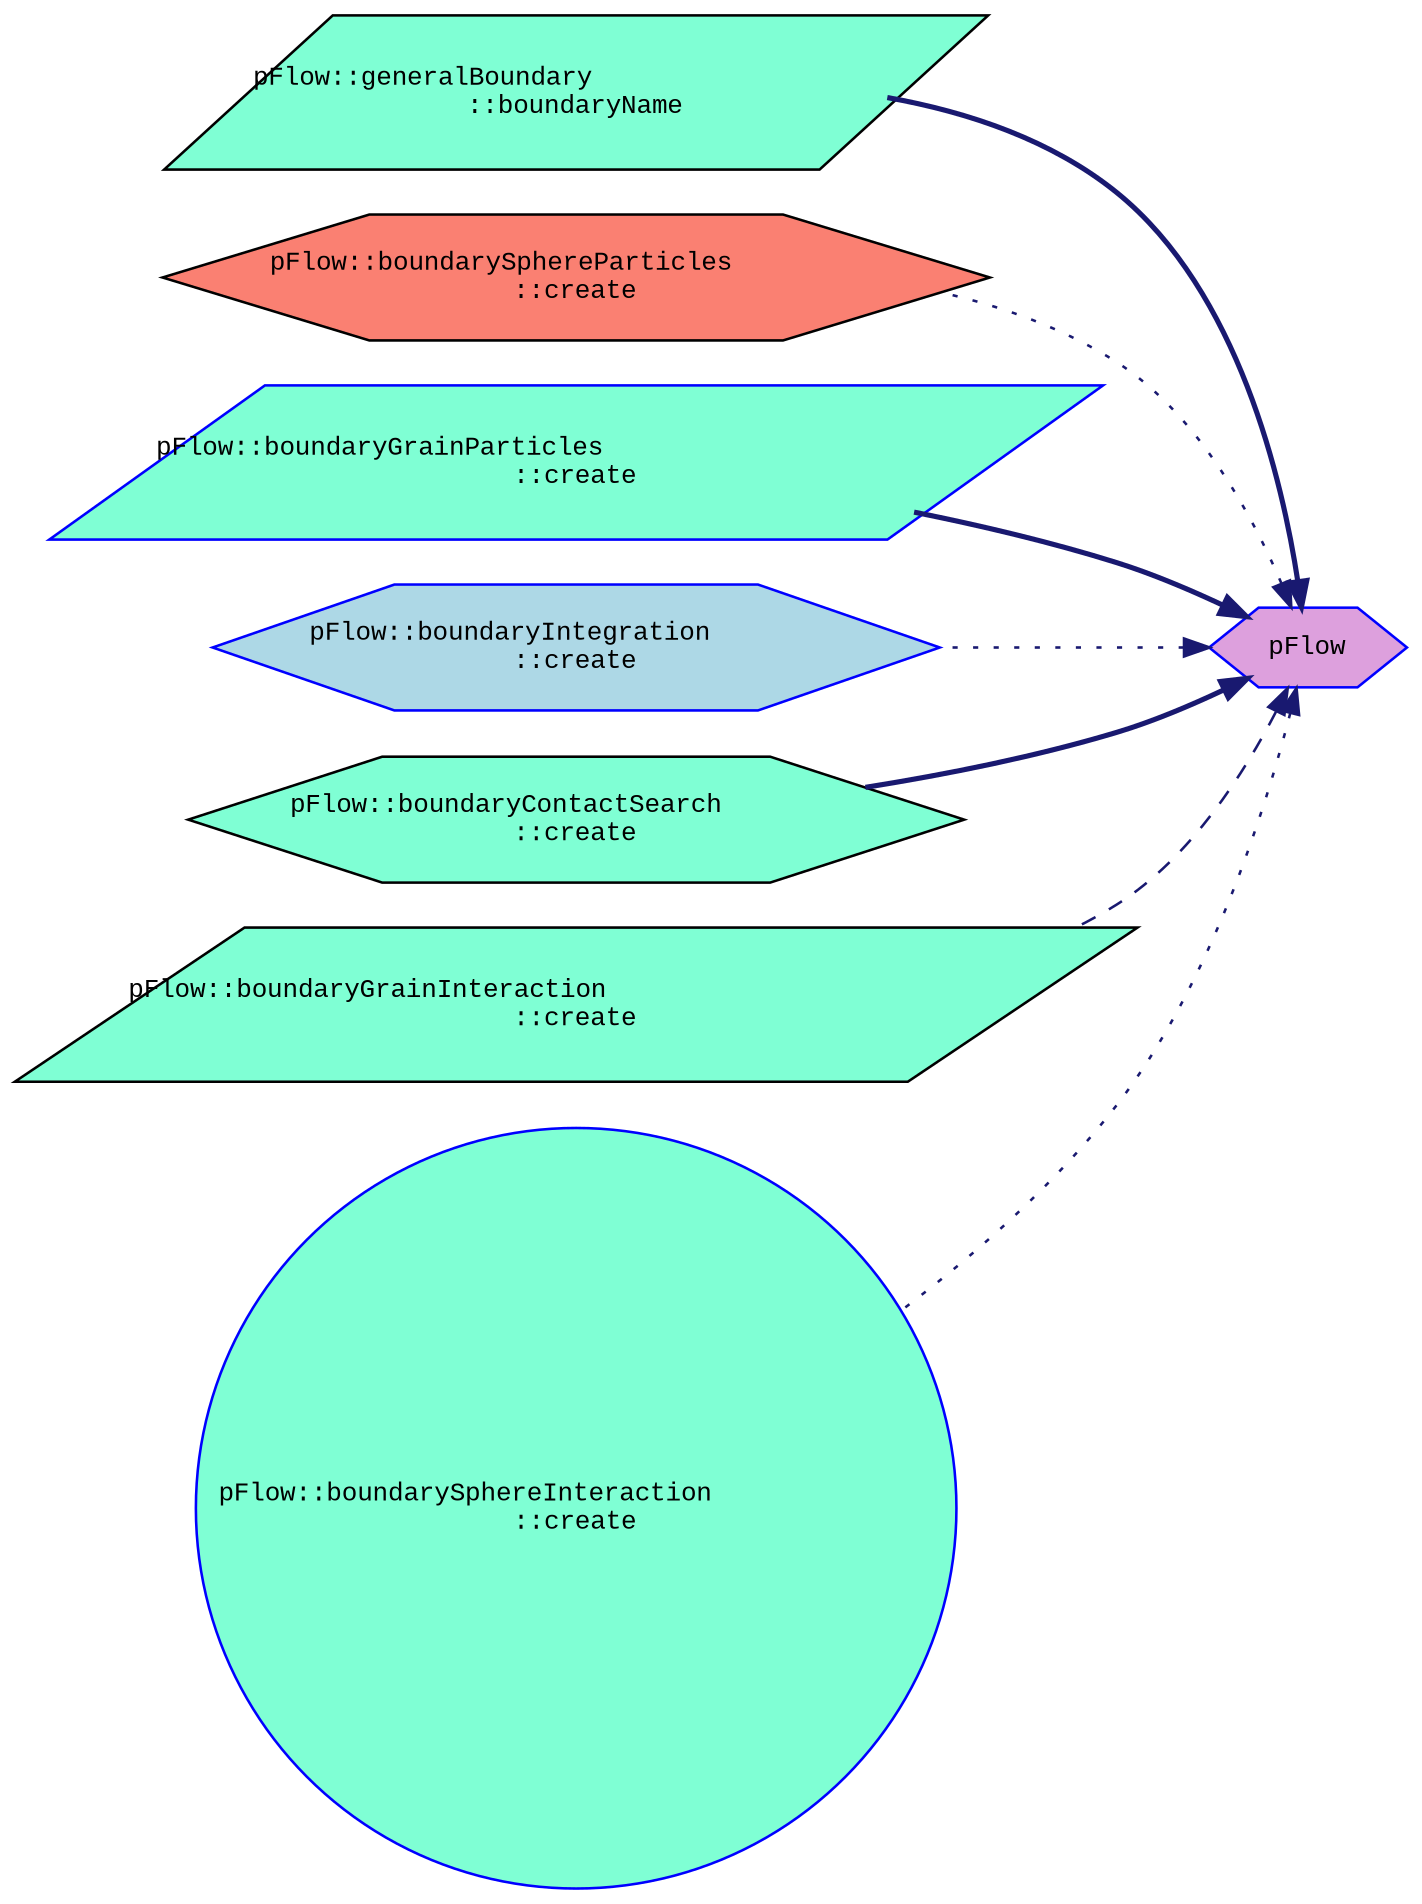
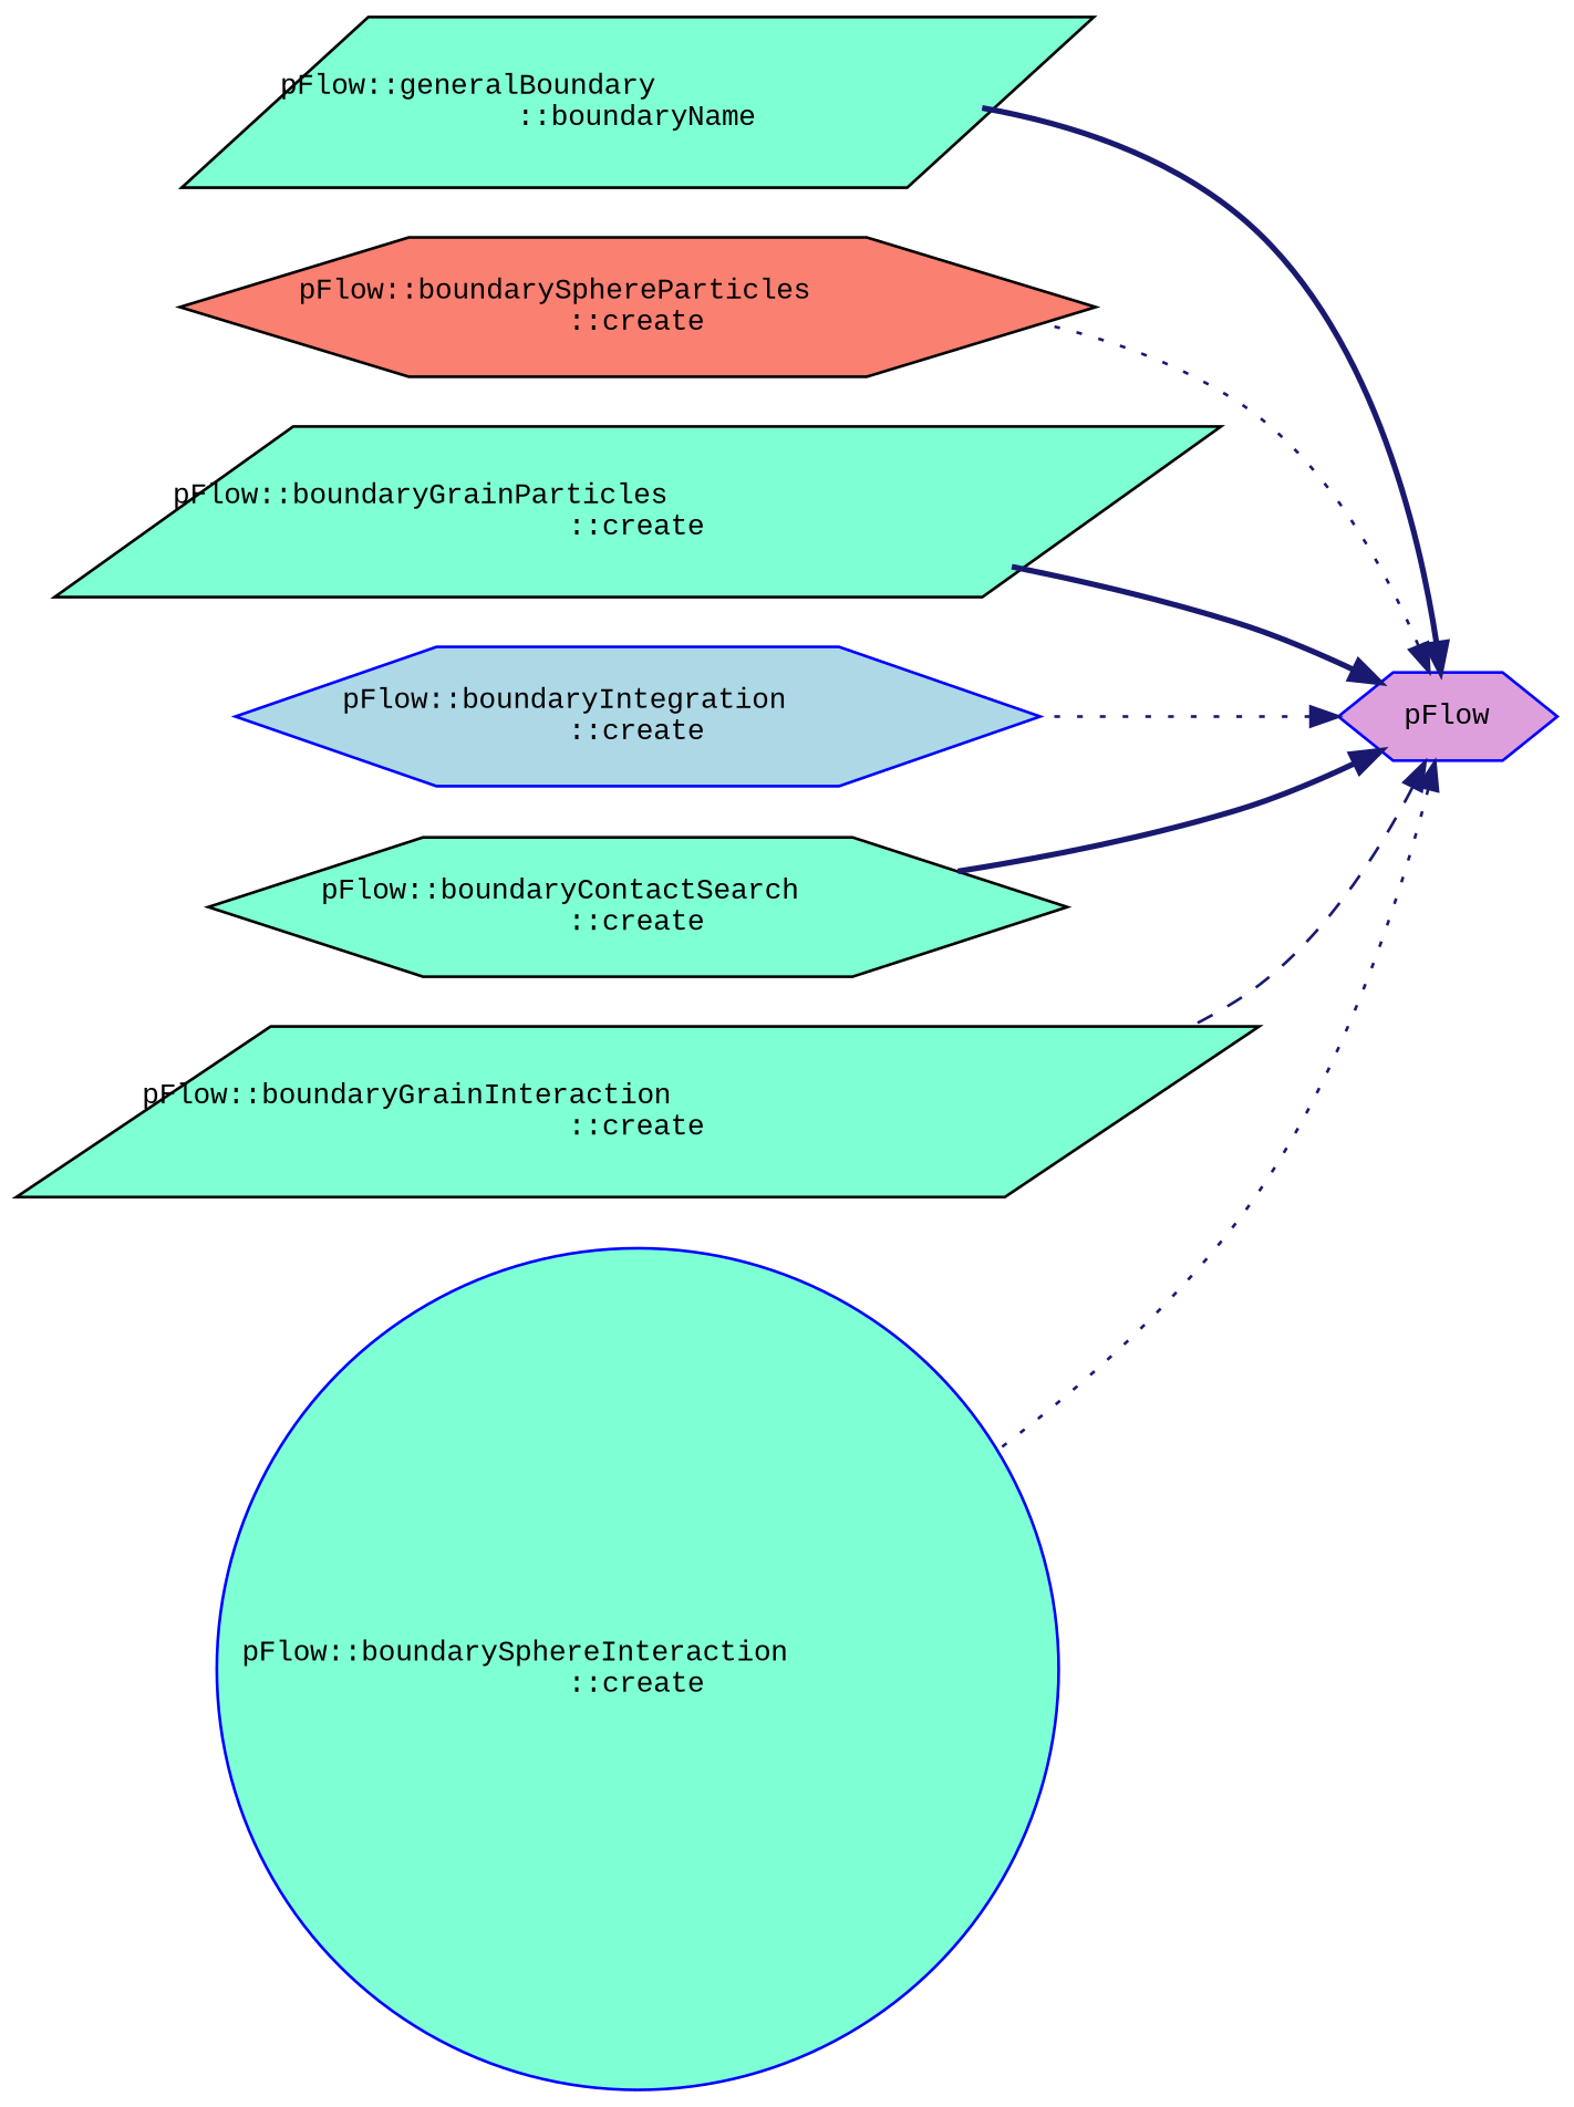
  digraph {
    fontname="Liberation Mono"
    rankdir=RL
    node [color=black fillcolor=aquamarine fontname="Liberation Mono" fontsize=10 shape=hexagon style=filled]
    edge [color=midnightblue dir=back fontname="Liberation Mono" fontsize=10 labelfontname=Helvetica labelfontsize=10 style=bold]
    n1 [color=blue fillcolor=plum fontcolor=black height=0.2 label=pFlow width=0.4]
    n2 [height=0.2 label="pFlow::generalBoundary\l::boundaryName" shape=parallelogram width=0.4]
    n3 [fillcolor=salmon height=0.2 label="pFlow::boundarySphereParticles\l::create" width=0.4]
-   n4 [color=blue height=0.2 label="pFlow::boundaryGrainParticles\l::create" shape=parallelogram width=0.4]
+   n4 [height=0.2 label="pFlow::boundaryGrainParticles\l::create" shape=parallelogram width=0.4]
    n5 [color=blue fillcolor=lightblue height=0.2 label="pFlow::boundaryIntegration\l::create" width=0.4]
    n6 [height=0.2 label="pFlow::boundaryContactSearch\l::create" width=0.4]
    n7 [height=0.2 label="pFlow::boundaryGrainInteraction\l::create" shape=parallelogram width=0.4]
    n8 [color=blue height=0.2 label="pFlow::boundarySphereInteraction\l::create" shape=circle width=0.4]
    n1 -> n2
    n1 -> n3 [style=dotted]
    n1 -> n4
    n1 -> n5 [style=dotted]
    n1 -> n6
    n1 -> n7 [style=dashed]
    n1 -> n8 [style=dotted]
  }
